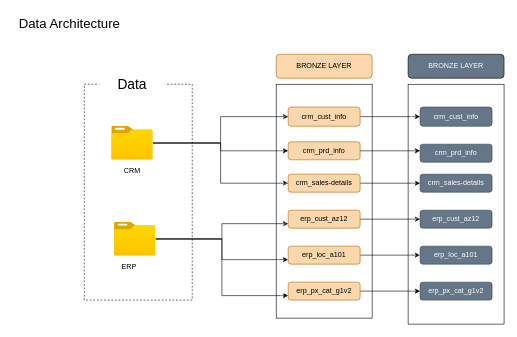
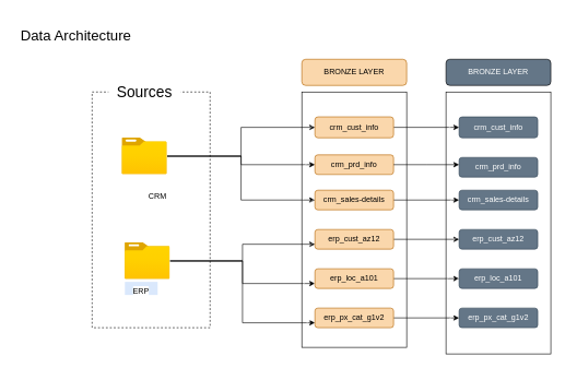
  <mxCell id="0" />
  <mxCell id="1" parent="0" />
  <mxCell id="2" value="" style="rounded=0;whiteSpace=wrap;html=1;fillColor=none;dashed=1;" parent="1" vertex="1"><mxGeometry x="140" y="140" width="180" height="360" as="geometry" /></mxCell>
- <mxCell id="3" value="&lt;font style=&quot;font-size: 23px;&quot;&gt;Data&lt;/font&gt;" style="rounded=1;whiteSpace=wrap;html=1;strokeColor=none;" parent="1" vertex="1"><mxGeometry x="165" y="120" width="110" height="40" as="geometry" /></mxCell>
+ <mxCell id="3" value="&lt;font style=&quot;font-size: 23px;&quot;&gt;Sources&lt;/font&gt;" style="rounded=1;whiteSpace=wrap;html=1;strokeColor=none;" parent="1" vertex="1"><mxGeometry x="165" y="120" width="110" height="40" as="geometry" /></mxCell>
  <mxCell id="4" style="edgeStyle=orthogonalEdgeStyle;rounded=0;orthogonalLoop=1;jettySize=auto;html=1;entryX=0;entryY=0.5;entryDx=0;entryDy=0;" parent="1" source="7" target="17" edge="1"><mxGeometry relative="1" as="geometry" /></mxCell>
  <mxCell id="5" style="edgeStyle=orthogonalEdgeStyle;rounded=0;orthogonalLoop=1;jettySize=auto;html=1;" parent="1" source="7" target="18" edge="1"><mxGeometry relative="1" as="geometry" /></mxCell>
  <mxCell id="6" style="edgeStyle=orthogonalEdgeStyle;rounded=0;orthogonalLoop=1;jettySize=auto;html=1;entryX=0;entryY=0.5;entryDx=0;entryDy=0;" parent="1" source="7" target="20" edge="1"><mxGeometry relative="1" as="geometry" /></mxCell>
  <mxCell id="7" value="" style="image;aspect=fixed;html=1;points=[];align=center;fontSize=12;image=img/lib/azure2/general/Folder_Blank.svg;" parent="1" vertex="1"><mxGeometry x="185.5" y="210" width="69" height="56.0" as="geometry" /></mxCell>
  <mxCell id="8" style="edgeStyle=orthogonalEdgeStyle;rounded=0;orthogonalLoop=1;jettySize=auto;html=1;entryX=0;entryY=0.75;entryDx=0;entryDy=0;" parent="1" source="11" target="22" edge="1"><mxGeometry relative="1" as="geometry" /></mxCell>
  <mxCell id="9" style="edgeStyle=orthogonalEdgeStyle;rounded=0;orthogonalLoop=1;jettySize=auto;html=1;entryX=0;entryY=0.75;entryDx=0;entryDy=0;" parent="1" source="11" target="24" edge="1"><mxGeometry relative="1" as="geometry" /></mxCell>
  <mxCell id="10" style="edgeStyle=orthogonalEdgeStyle;rounded=0;orthogonalLoop=1;jettySize=auto;html=1;entryX=0;entryY=0.75;entryDx=0;entryDy=0;" parent="1" source="11" target="27" edge="1"><mxGeometry relative="1" as="geometry" /></mxCell>
  <mxCell id="11" value="" style="image;aspect=fixed;html=1;points=[];align=center;fontSize=12;image=img/lib/azure2/general/Folder_Blank.svg;" parent="1" vertex="1"><mxGeometry x="190" y="370" width="69" height="56.0" as="geometry" /></mxCell>
- <mxCell id="12" value="ERP" style="whiteSpace=wrap;html=1;verticalAlign=top;labelBackgroundColor=default;strokeColor=none;" parent="1" vertex="1"><mxGeometry x="190" y="430" width="50" height="20" as="geometry" /></mxCell>
- <mxCell id="13" value="CRM" style="whiteSpace=wrap;html=1;verticalAlign=top;labelBackgroundColor=default;strokeColor=none;" parent="1" vertex="1"><mxGeometry x="188" y="270" width="64" height="20" as="geometry" /></mxCell>
+ <mxCell id="12" value="ERP" style="whiteSpace=wrap;html=1;verticalAlign=top;labelBackgroundColor=default;strokeColor=none;fillColor=#dae8fc;" parent="1" vertex="1"><mxGeometry x="190" y="430" width="50" height="20" as="geometry" /></mxCell>
+ <mxCell id="13" value="CRM" style="whiteSpace=wrap;html=1;verticalAlign=top;labelBackgroundColor=default;strokeColor=none;" parent="1" vertex="1"><mxGeometry x="208" y="285" width="64" height="20" as="geometry" /></mxCell>
  <mxCell id="14" value="" style="rounded=0;whiteSpace=wrap;html=1;fillStyle=hatch;" parent="1" vertex="1"><mxGeometry x="460" y="140" width="160" height="390" as="geometry" /></mxCell>
  <mxCell id="15" value="BRONZE LAYER" style="rounded=1;whiteSpace=wrap;html=1;fillColor=#647687;strokeColor=default;fontColor=#ffffff;" parent="1" vertex="1"><mxGeometry x="680" y="90" width="160" height="40" as="geometry" /></mxCell>
  <mxCell id="16" style="edgeStyle=orthogonalEdgeStyle;rounded=0;orthogonalLoop=1;jettySize=auto;html=1;exitX=1;exitY=0.5;exitDx=0;exitDy=0;" parent="1" source="17" target="30" edge="1"><mxGeometry relative="1" as="geometry" /></mxCell>
  <mxCell id="17" value="crm_cust_info" style="rounded=1;whiteSpace=wrap;html=1;fillColor=#fad7ac;strokeColor=#b46504;" parent="1" vertex="1"><mxGeometry x="480" y="178" width="120" height="32" as="geometry" /></mxCell>
  <mxCell id="18" value="crm_prd_info" style="rounded=1;whiteSpace=wrap;html=1;fillColor=#fad7ac;strokeColor=#b46504;" parent="1" vertex="1"><mxGeometry x="480" y="236" width="120" height="30" as="geometry" /></mxCell>
  <mxCell id="19" style="edgeStyle=orthogonalEdgeStyle;rounded=0;orthogonalLoop=1;jettySize=auto;html=1;exitX=1;exitY=0.5;exitDx=0;exitDy=0;entryX=0;entryY=0.5;entryDx=0;entryDy=0;" parent="1" source="20" target="31" edge="1"><mxGeometry relative="1" as="geometry" /></mxCell>
  <mxCell id="20" value="crm_sales-details" style="rounded=1;whiteSpace=wrap;html=1;fillColor=#fad7ac;strokeColor=#b46504;" parent="1" vertex="1"><mxGeometry x="480" y="290" width="120" height="30" as="geometry" /></mxCell>
  <mxCell id="21" style="edgeStyle=orthogonalEdgeStyle;rounded=0;orthogonalLoop=1;jettySize=auto;html=1;exitX=1;exitY=0.5;exitDx=0;exitDy=0;entryX=0;entryY=0.5;entryDx=0;entryDy=0;" parent="1" source="22" target="32" edge="1"><mxGeometry relative="1" as="geometry" /></mxCell>
  <mxCell id="22" value="erp_cust_az12" style="rounded=1;whiteSpace=wrap;html=1;fillColor=#fad7ac;strokeColor=#b46504;" parent="1" vertex="1"><mxGeometry x="480" y="350" width="120" height="30" as="geometry" /></mxCell>
  <mxCell id="23" style="edgeStyle=orthogonalEdgeStyle;rounded=0;orthogonalLoop=1;jettySize=auto;html=1;exitX=1;exitY=0.5;exitDx=0;exitDy=0;entryX=0;entryY=0.5;entryDx=0;entryDy=0;" parent="1" source="24" target="33" edge="1"><mxGeometry relative="1" as="geometry" /></mxCell>
  <mxCell id="24" value="erp_loc_a101" style="rounded=1;whiteSpace=wrap;html=1;fillColor=#fad7ac;strokeColor=#b46504;" parent="1" vertex="1"><mxGeometry x="480" y="410" width="120" height="30" as="geometry" /></mxCell>
  <mxCell id="25" style="edgeStyle=orthogonalEdgeStyle;rounded=0;orthogonalLoop=1;jettySize=auto;html=1;exitX=0.5;exitY=1;exitDx=0;exitDy=0;" parent="1" source="22" target="22" edge="1"><mxGeometry relative="1" as="geometry" /></mxCell>
  <mxCell id="26" style="edgeStyle=orthogonalEdgeStyle;rounded=0;orthogonalLoop=1;jettySize=auto;html=1;exitX=1;exitY=0.5;exitDx=0;exitDy=0;entryX=0;entryY=0.5;entryDx=0;entryDy=0;" parent="1" source="27" target="35" edge="1"><mxGeometry relative="1" as="geometry" /></mxCell>
  <mxCell id="27" value="erp_px_cat_g1v2" style="rounded=1;whiteSpace=wrap;html=1;fillColor=#fad7ac;strokeColor=#b46504;" parent="1" vertex="1"><mxGeometry x="480" y="470" width="120" height="30" as="geometry" /></mxCell>
  <mxCell id="28" value="" style="rounded=0;whiteSpace=wrap;html=1;fillStyle=hatch;" parent="1" vertex="1"><mxGeometry x="680" y="140" width="160" height="400" as="geometry" /></mxCell>
  <mxCell id="29" value="BRONZE LAYER" style="rounded=1;whiteSpace=wrap;html=1;fillColor=#fad7ac;strokeColor=#b46504;" parent="1" vertex="1"><mxGeometry x="460" y="90" width="160" height="40" as="geometry" /></mxCell>
  <mxCell id="30" value="crm_cust_info" style="rounded=1;whiteSpace=wrap;html=1;fillColor=#647687;strokeColor=#314354;fontColor=#ffffff;" parent="1" vertex="1"><mxGeometry x="700" y="178" width="120" height="32" as="geometry" /></mxCell>
  <mxCell id="31" value="crm_sales-details" style="rounded=1;whiteSpace=wrap;html=1;fillColor=#647687;fontColor=#ffffff;strokeColor=#314354;" parent="1" vertex="1"><mxGeometry x="700" y="290" width="120" height="30" as="geometry" /></mxCell>
  <mxCell id="32" value="erp_cust_az12" style="rounded=1;whiteSpace=wrap;html=1;fillColor=#647687;fontColor=#ffffff;strokeColor=#314354;" parent="1" vertex="1"><mxGeometry x="700" y="350" width="120" height="30" as="geometry" /></mxCell>
  <mxCell id="33" value="erp_loc_a101" style="rounded=1;whiteSpace=wrap;html=1;fillColor=#647687;fontColor=#ffffff;strokeColor=#314354;" parent="1" vertex="1"><mxGeometry x="700" y="410" width="120" height="30" as="geometry" /></mxCell>
  <mxCell id="34" style="edgeStyle=orthogonalEdgeStyle;rounded=0;orthogonalLoop=1;jettySize=auto;html=1;exitX=0.5;exitY=1;exitDx=0;exitDy=0;" parent="1" source="32" target="32" edge="1"><mxGeometry relative="1" as="geometry" /></mxCell>
  <mxCell id="35" value="erp_px_cat_g1v2" style="rounded=1;whiteSpace=wrap;html=1;fillColor=#647687;fontColor=#ffffff;strokeColor=#314354;" parent="1" vertex="1"><mxGeometry x="700" y="470" width="120" height="30" as="geometry" /></mxCell>
  <mxCell id="36" value="crm_prd_info" style="rounded=1;whiteSpace=wrap;html=1;fillColor=#647687;strokeColor=#314354;fontColor=#ffffff;" parent="1" vertex="1"><mxGeometry x="700" y="240" width="120" height="30" as="geometry" /></mxCell>
  <mxCell id="37" style="edgeStyle=orthogonalEdgeStyle;rounded=0;orthogonalLoop=1;jettySize=auto;html=1;exitX=1;exitY=0.5;exitDx=0;exitDy=0;" parent="1" source="18" edge="1"><mxGeometry relative="1" as="geometry"><mxPoint x="700" y="251" as="targetPoint" /></mxGeometry></mxCell>
- <mxCell id="38" value="&lt;font style=&quot;font-size: 22px;&quot;&gt;Data Architecture&lt;/font&gt;" style="text;html=1;align=center;verticalAlign=middle;resizable=0;points=[];autosize=1;strokeColor=none;fillColor=none;" parent="1" vertex="1"><mxGeometry width="190" height="40" as="geometry" x="20" y="20" /></mxCell>
+ <mxCell id="38" value="&lt;font style=&quot;font-size: 22px;&quot;&gt;Data Architecture&lt;/font&gt;" style="text;html=1;align=center;verticalAlign=middle;resizable=0;points=[];autosize=1;strokeColor=none;fillColor=none;" parent="1" vertex="1"><mxGeometry x="20" y="35" width="190" height="40" as="geometry" /></mxCell>
